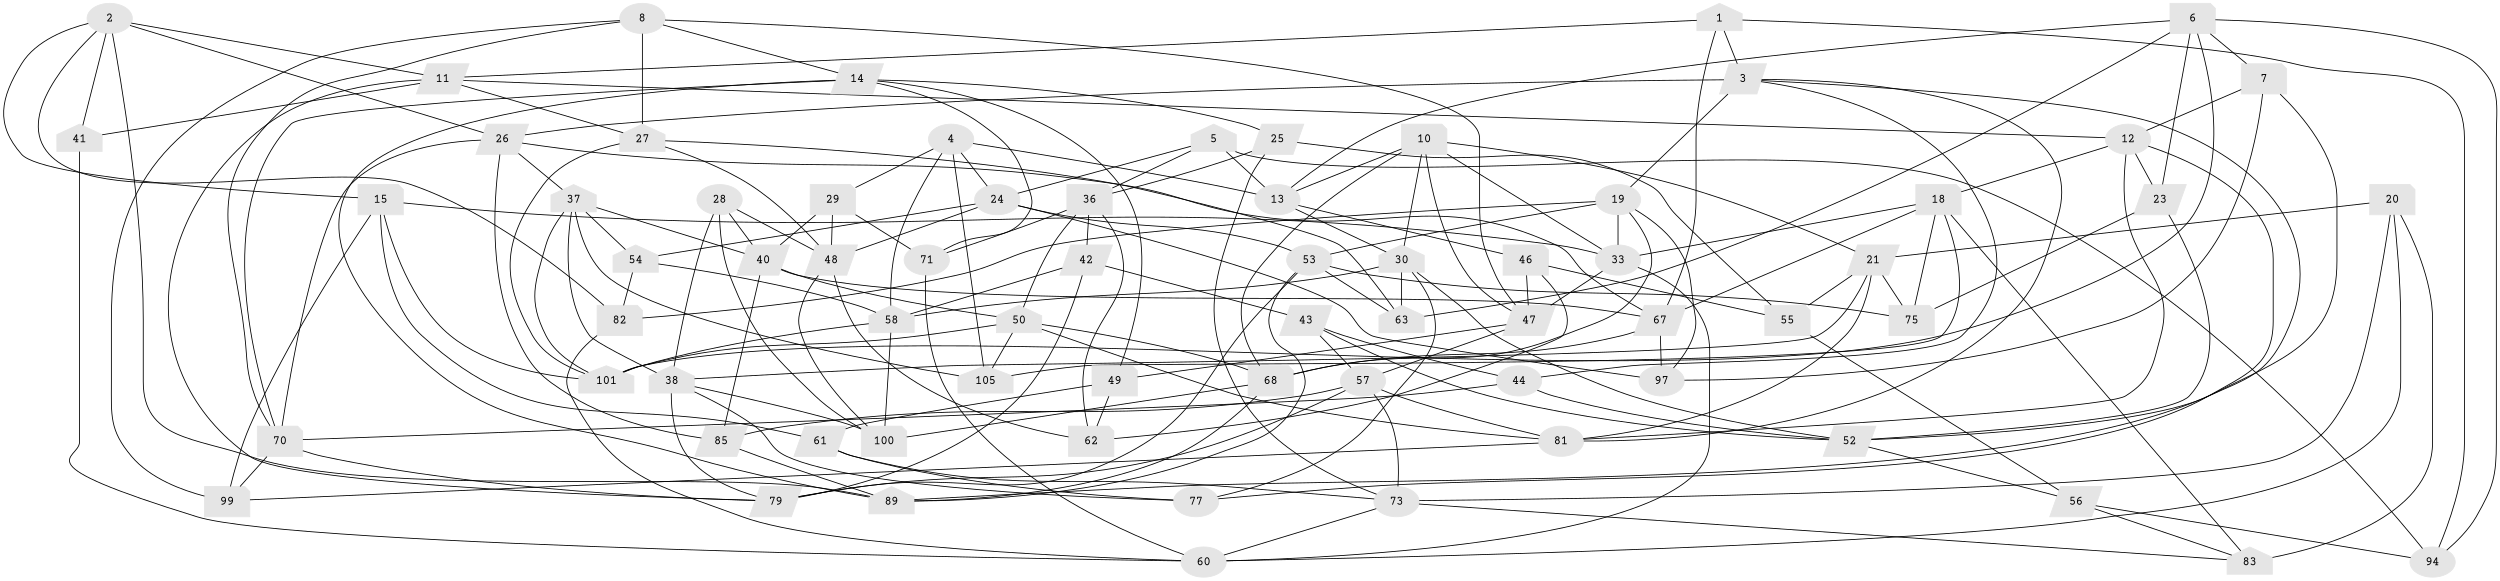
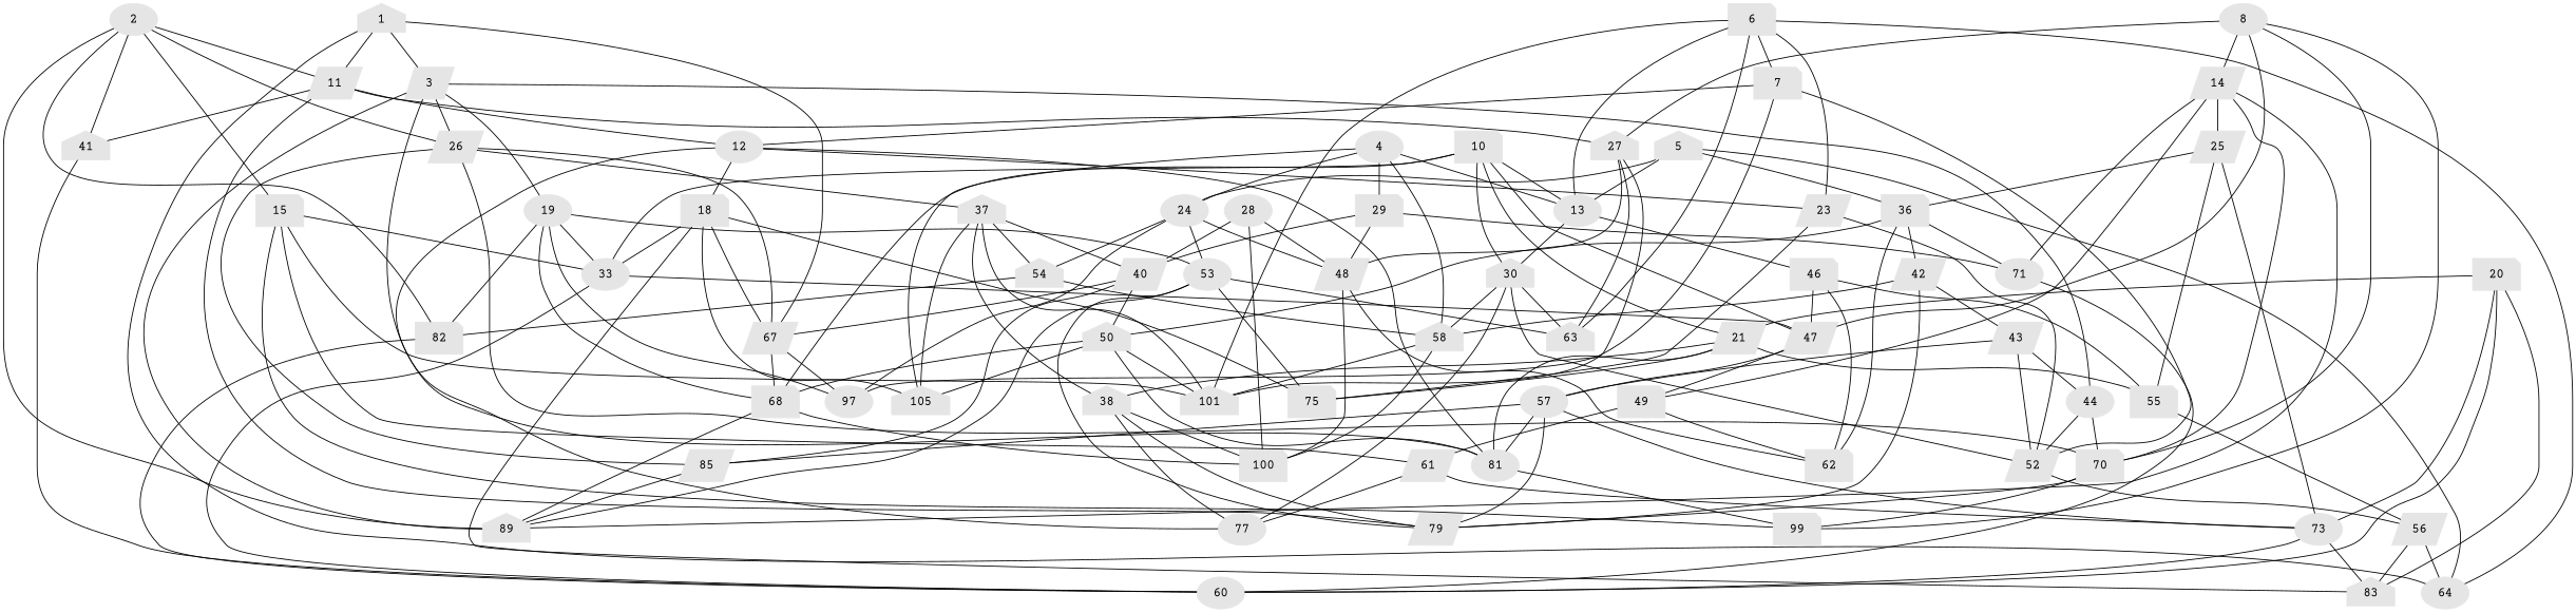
  graph {
    fontname="Courier Prime"
    node [color=gray90 fontname="Courier Prime" shape=ellipse style=filled]
    edge [fontname="Courier Prime"]
    1 [shape=house super="+16"]
    3 [shape=parallelogram super="+22"]
    11 [shape=parallelogram super="+109"]
-   64 [label=94]
+   64
    67 [shape=parallelogram super="+76"]
    26 [shape=parallelogram super="+59"]
    89 [shape=house super="+92"]
    19 [super="+74"]
    44
    81 [super="+84"]
    41 [shape=house]
    12 [super="+32"]
    27 [shape=house super="+80"]
    79 [shape=parallelogram super="+102"]
    25 [shape=parallelogram super="+78"]
    36 [shape=note super="+69"]
    73 [super="+88"]
    55 [shape=note]
    97
    68 [shape=note super="+103"]
    2 [super="+87"]
    15 [shape=note super="+31"]
    82 [shape=note]
    101 [shape=house super="+104"]
    99 [shape=note]
    33 [super="+51"]
    61 [shape=parallelogram]
    70 [shape=note super="+98"]
    37 [shape=house super="+39"]
    85 [shape=parallelogram]
    n31 [label=60 super="+106"]
    53 [super="+96"]
    52 [shape=parallelogram super="+60"]
    4 [super="+91"]
    13 [super="+95"]
    24 [super="+72"]
    29 [shape=note]
    58 [shape=house super="+66"]
    105 [shape=house]
    30 [shape=house super="+108"]
    46 [shape=note]
    48 [shape=parallelogram super="+112"]
    54 [shape=house]
    71
    40 [shape=parallelogram super="+65"]
    100 [shape=note super="+111"]
    5 [shape=house]
    42 [shape=parallelogram]
    50 [shape=house super="+86"]
    62 [shape=note]
    6 [shape=note super="+45"]
    7 [shape=note]
    23 [shape=parallelogram]
    63 [shape=house]
    75 [shape=note]
    18 [shape=note super="+34"]
    77
    56 [shape=parallelogram]
    8 [super="+9"]
    14 [shape=parallelogram super="+17"]
    47 [shape=parallelogram super="+94"]
    49 [shape=note]
    57 [super="+93"]
    10 [shape=note super="+110"]
    21 [shape=parallelogram super="+35"]
    38 [shape=house super="+107"]
    83 [shape=house]
    20 [shape=note]
    28
    43 [shape=parallelogram]
    1 -- 3
    1 -- 11
    1 -- 64
    1 -- 67
    3 -- 26
    3 -- 89
    3 -- 19
    3 -- 44
    3 -- 81
    11 -- 41
    11 -- 12
    11 -- 27
    11 -- 79
    67 -- 97
    67 -- 68
    26 -- 67
    26 -- 70
    26 -- 37
    26 -- 85
    19 -- 97
    19 -- 68
    19 -- 82
    19 -- 33
    19 -- 53
    44 -- 70
    44 -- 52
    81 -- 99
    41 -- n31
    12 -- 81
    12 -- 23
    12 -- 18
    12 -- 77
    27 -- 101
    27 -- 48
    27 -- 63
    25 -- 36
    25 -- 73
    25 -- 55
    36 -- 71
    36 -- 42
    36 -- 50
    36 -- 62
    73 -- n31
    73 -- 83
    55 -- 56
    68 -- 89
    68 -- 100
    2 -- 11
    2 -- 26
    2 -- 89
    2 -- 41
    2 -- 15
    2 -- 82
    15 -- 101
    15 -- 99
    15 -- 33
    15 -- 61
    82 -- n31
    33 -- n31
    33 -- 47
    61 -- 73
    61 -- 77
    70 -- 79
    70 -- 99
    37 -- 101
    37 -- 105
    37 -- 54
    37 -- 40
    37 -- 38
    85 -- 89
    53 -- 89
    53 -- 79
    53 -- 63
    53 -- 75
    52 -- 56
    4 -- 13
    4 -- 24
    4 -- 29
    4 -- 58
    4 -- 105
    13 -- 30
    13 -- 46
    24 -- 97
    24 -- 53
    24 -- 48
    24 -- 54
    29 -- 48
    29 -- 71
    29 -- 40
    58 -- 101
    58 -- 100
    30 -- 52
    30 -- 58
    30 -- 63
    30 -- 77
    46 -- 55
    46 -- 62
    46 -- 47
    48 -- 100
    48 -- 62
    54 -- 82
    54 -- 58
    71 -- n31
    40 -- 67
    40 -- 85
    40 -- 50
    5 -- 64
    5 -- 36
    5 -- 13
    5 -- 24
    42 -- 79
    42 -- 58
    42 -- 43
    50 -- 81
    50 -- 68
    50 -- 101
    50 -- 105
    6 -- 64
    6 -- 101
    6 -- 13
    6 -- 7
    6 -- 23
    6 -- 63
    7 -- 12
    7 -- 97
    7 -- 52
    23 -- 52
    23 -- 75
    18 -- 67
    18 -- 33
    18 -- 105
    18 -- 75
    18 -- 83
    56 -- 64
    56 -- 83
    8 -- 27 [weight=2]
    8 -- 99
    8 -- 70
    8 -- 14
    8 -- 47
    14 -- 89
    14 -- 25
    14 -- 70
    14 -- 71
    14 -- 49
    47 -- 49
    47 -- 57
    49 -- 61
    49 -- 62
    57 -- 81
    57 -- 79
    57 -- 73
    57 -- 85
    10 -- 68
    10 -- 33
    10 -- 13
    10 -- 30
    10 -- 47
    10 -- 21
    21 -- 81
    21 -- 55
    21 -- 75
    21 -- 38
    38 -- 79
    38 -- 100
    38 -- 77
    20 -- 73
    20 -- n31
    20 -- 21
    20 -- 83
    28 -- 48
    28 -- 40
    28 -- 100
-   28 -- 38
    43 -- 44
    43 -- 52
    43 -- 57
  }
